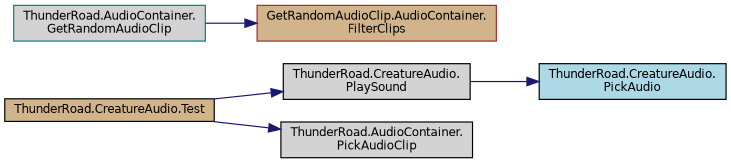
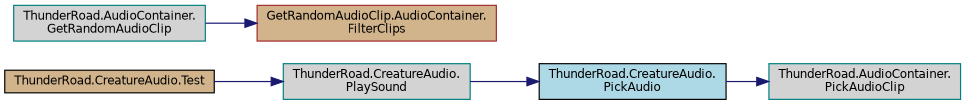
  digraph {
    rankdir=LR
    node [color=black fillcolor=lightgrey fontname=Helvetica fontsize=10 shape=record style=filled]
    edge [color=midnightblue fontname=Helvetica fontsize=10 labelfontname=Helvetica labelfontsize=10 style=solid]
    n1 [fillcolor=tan fontcolor=black height=0.2 label="ThunderRoad.CreatureAudio.Test" width=0.4]
-   n2 [height=0.2 label="ThunderRoad.CreatureAudio.\lPlaySound" width=0.4]
+   n2 [color=teal height=0.2 label="ThunderRoad.CreatureAudio.\lPlaySound" width=0.4]
    n3 [fillcolor=lightblue height=0.2 label="ThunderRoad.CreatureAudio.\lPickAudio" width=0.4]
-   n4 [height=0.2 label="ThunderRoad.AudioContainer.\lPickAudioClip" width=0.4]
+   n4 [color=teal height=0.2 label="ThunderRoad.AudioContainer.\lPickAudioClip" width=0.4]
    n5 [color=teal height=0.2 label="ThunderRoad.AudioContainer.\lGetRandomAudioClip" width=0.4]
    n6 [color=brown fillcolor=tan height=0.2 label="GetRandomAudioClip.AudioContainer.\lFilterClips" width=0.4]
    n1 -> n2
    n2 -> n3
-   n1 -> n4
+   n3 -> n4
    n5 -> n6
  }
